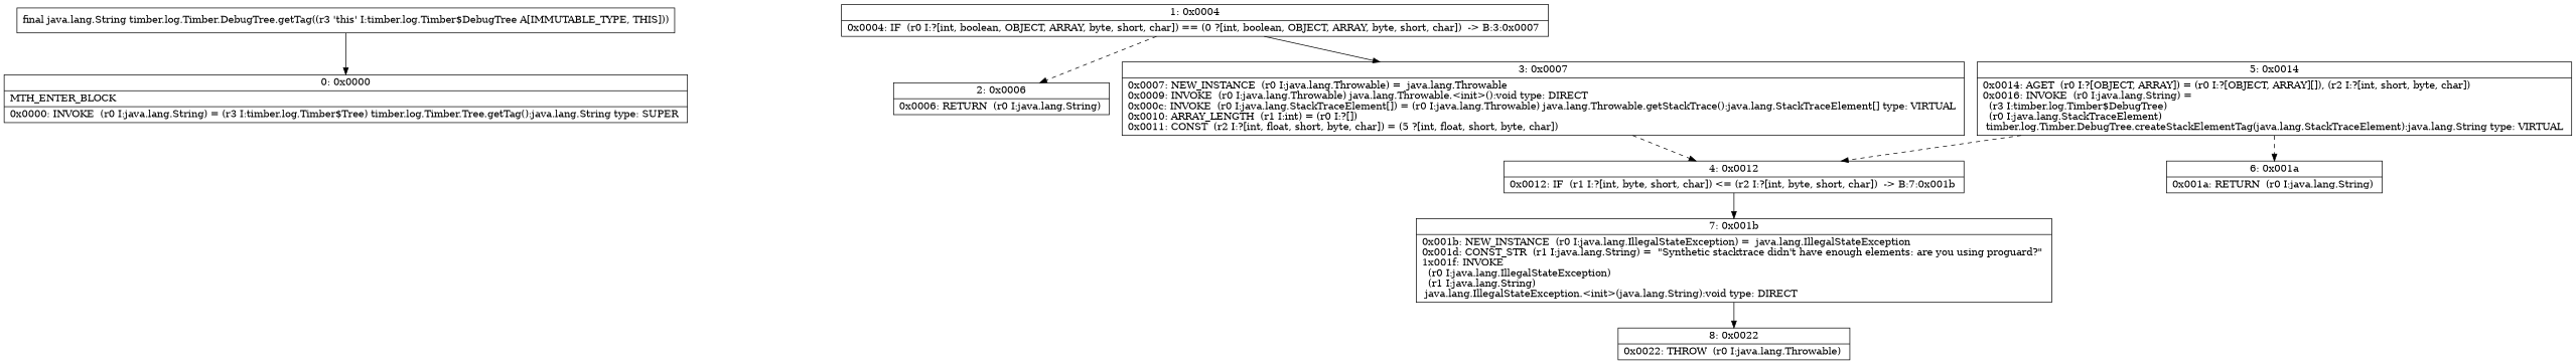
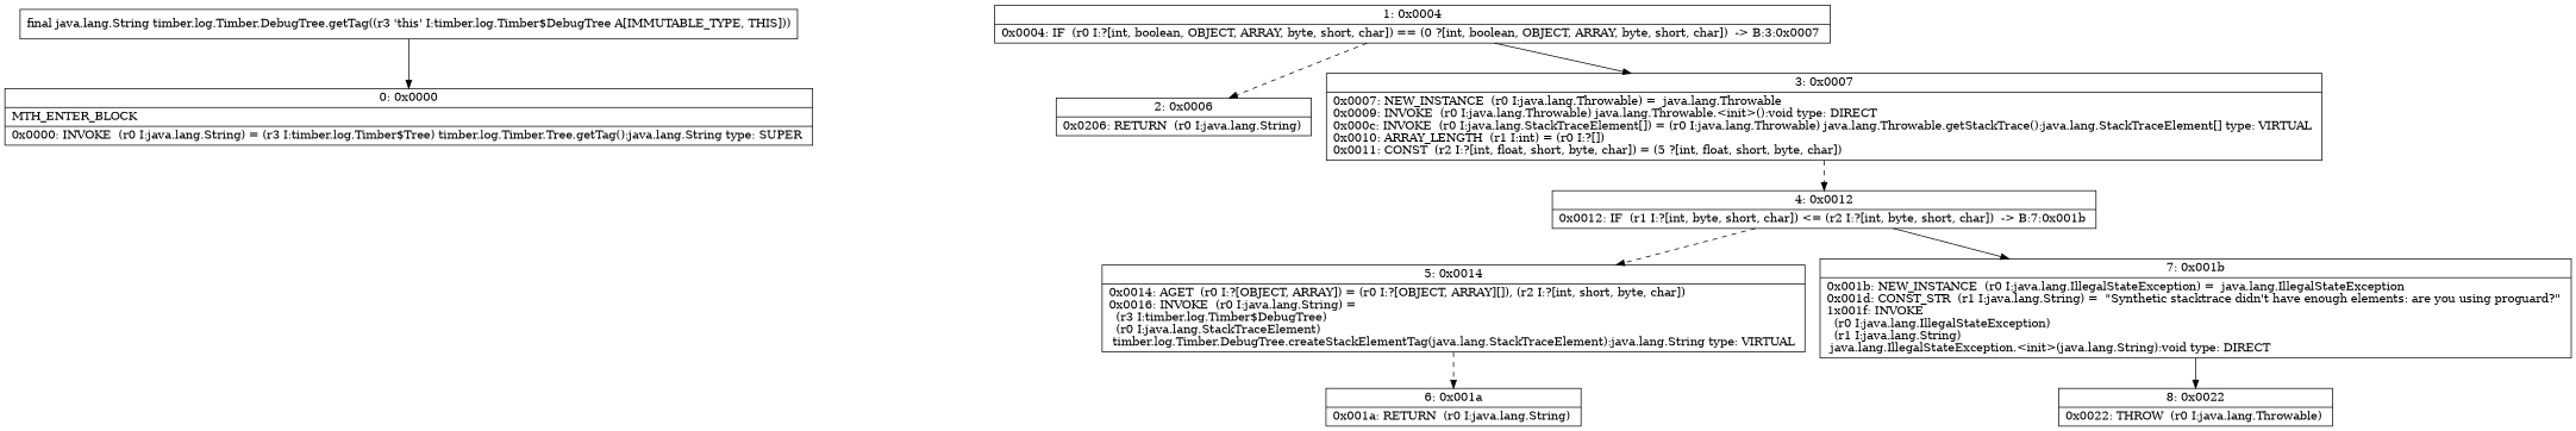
  digraph {
    node [shape=record]
    n1 [label="{0\:\ 0x0000|MTH_ENTER_BLOCK\l|0x0000: INVOKE  (r0 I:java.lang.String) = (r3 I:timber.log.Timber$Tree) timber.log.Timber.Tree.getTag():java.lang.String type: SUPER \l}"]
    n2 [label="{1\:\ 0x0004|0x0004: IF  (r0 I:?[int, boolean, OBJECT, ARRAY, byte, short, char]) == (0 ?[int, boolean, OBJECT, ARRAY, byte, short, char])  \-\> B:3:0x0007 \l}"]
-   n3 [label="{2\:\ 0x0006|0x0006: RETURN  (r0 I:java.lang.String) \l}"]
+   n3 [label="{2\:\ 0x0006|0x0206: RETURN  (r0 I:java.lang.String) \l}"]
    n4 [label="{3\:\ 0x0007|0x0007: NEW_INSTANCE  (r0 I:java.lang.Throwable) =  java.lang.Throwable \l0x0009: INVOKE  (r0 I:java.lang.Throwable) java.lang.Throwable.\<init\>():void type: DIRECT \l0x000c: INVOKE  (r0 I:java.lang.StackTraceElement[]) = (r0 I:java.lang.Throwable) java.lang.Throwable.getStackTrace():java.lang.StackTraceElement[] type: VIRTUAL \l0x0010: ARRAY_LENGTH  (r1 I:int) = (r0 I:?[]) \l0x0011: CONST  (r2 I:?[int, float, short, byte, char]) = (5 ?[int, float, short, byte, char]) \l}"]
    n5 [label="{4\:\ 0x0012|0x0012: IF  (r1 I:?[int, byte, short, char]) \<= (r2 I:?[int, byte, short, char])  \-\> B:7:0x001b \l}"]
    n6 [label="{5\:\ 0x0014|0x0014: AGET  (r0 I:?[OBJECT, ARRAY]) = (r0 I:?[OBJECT, ARRAY][]), (r2 I:?[int, short, byte, char]) \l0x0016: INVOKE  (r0 I:java.lang.String) = \l  (r3 I:timber.log.Timber$DebugTree)\l  (r0 I:java.lang.StackTraceElement)\l timber.log.Timber.DebugTree.createStackElementTag(java.lang.StackTraceElement):java.lang.String type: VIRTUAL \l}"]
    n7 [label="{7\:\ 0x001b|0x001b: NEW_INSTANCE  (r0 I:java.lang.IllegalStateException) =  java.lang.IllegalStateException \l0x001d: CONST_STR  (r1 I:java.lang.String) =  \"Synthetic stacktrace didn't have enough elements: are you using proguard?\" \l1x001f: INVOKE  \l  (r0 I:java.lang.IllegalStateException)\l  (r1 I:java.lang.String)\l java.lang.IllegalStateException.\<init\>(java.lang.String):void type: DIRECT \l}"]
    n8 [label="{6\:\ 0x001a|0x001a: RETURN  (r0 I:java.lang.String) \l}"]
    n9 [label="{8\:\ 0x0022|0x0022: THROW  (r0 I:java.lang.Throwable) \l}"]
    n10 [label="{final java.lang.String timber.log.Timber.DebugTree.getTag((r3 'this' I:timber.log.Timber$DebugTree A[IMMUTABLE_TYPE, THIS])) }"]
    n2 -> n3 [style=dashed]
    n2 -> n4
    n4 -> n5 [style=dashed]
-   n6 -> n5 [style=dashed]
+   n5 -> n6 [style=dashed]
    n5 -> n7
    n6 -> n8 [style=dashed]
    n7 -> n9
    n10 -> n1
  }
